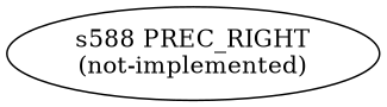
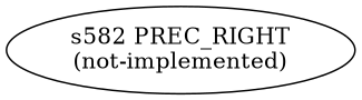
  digraph {
    rankdir=LR
-   n1 [label="s588 PREC_RIGHT\n(not-implemented)"]
+   n1 [label="s582 PREC_RIGHT\n(not-implemented)"]
  }
